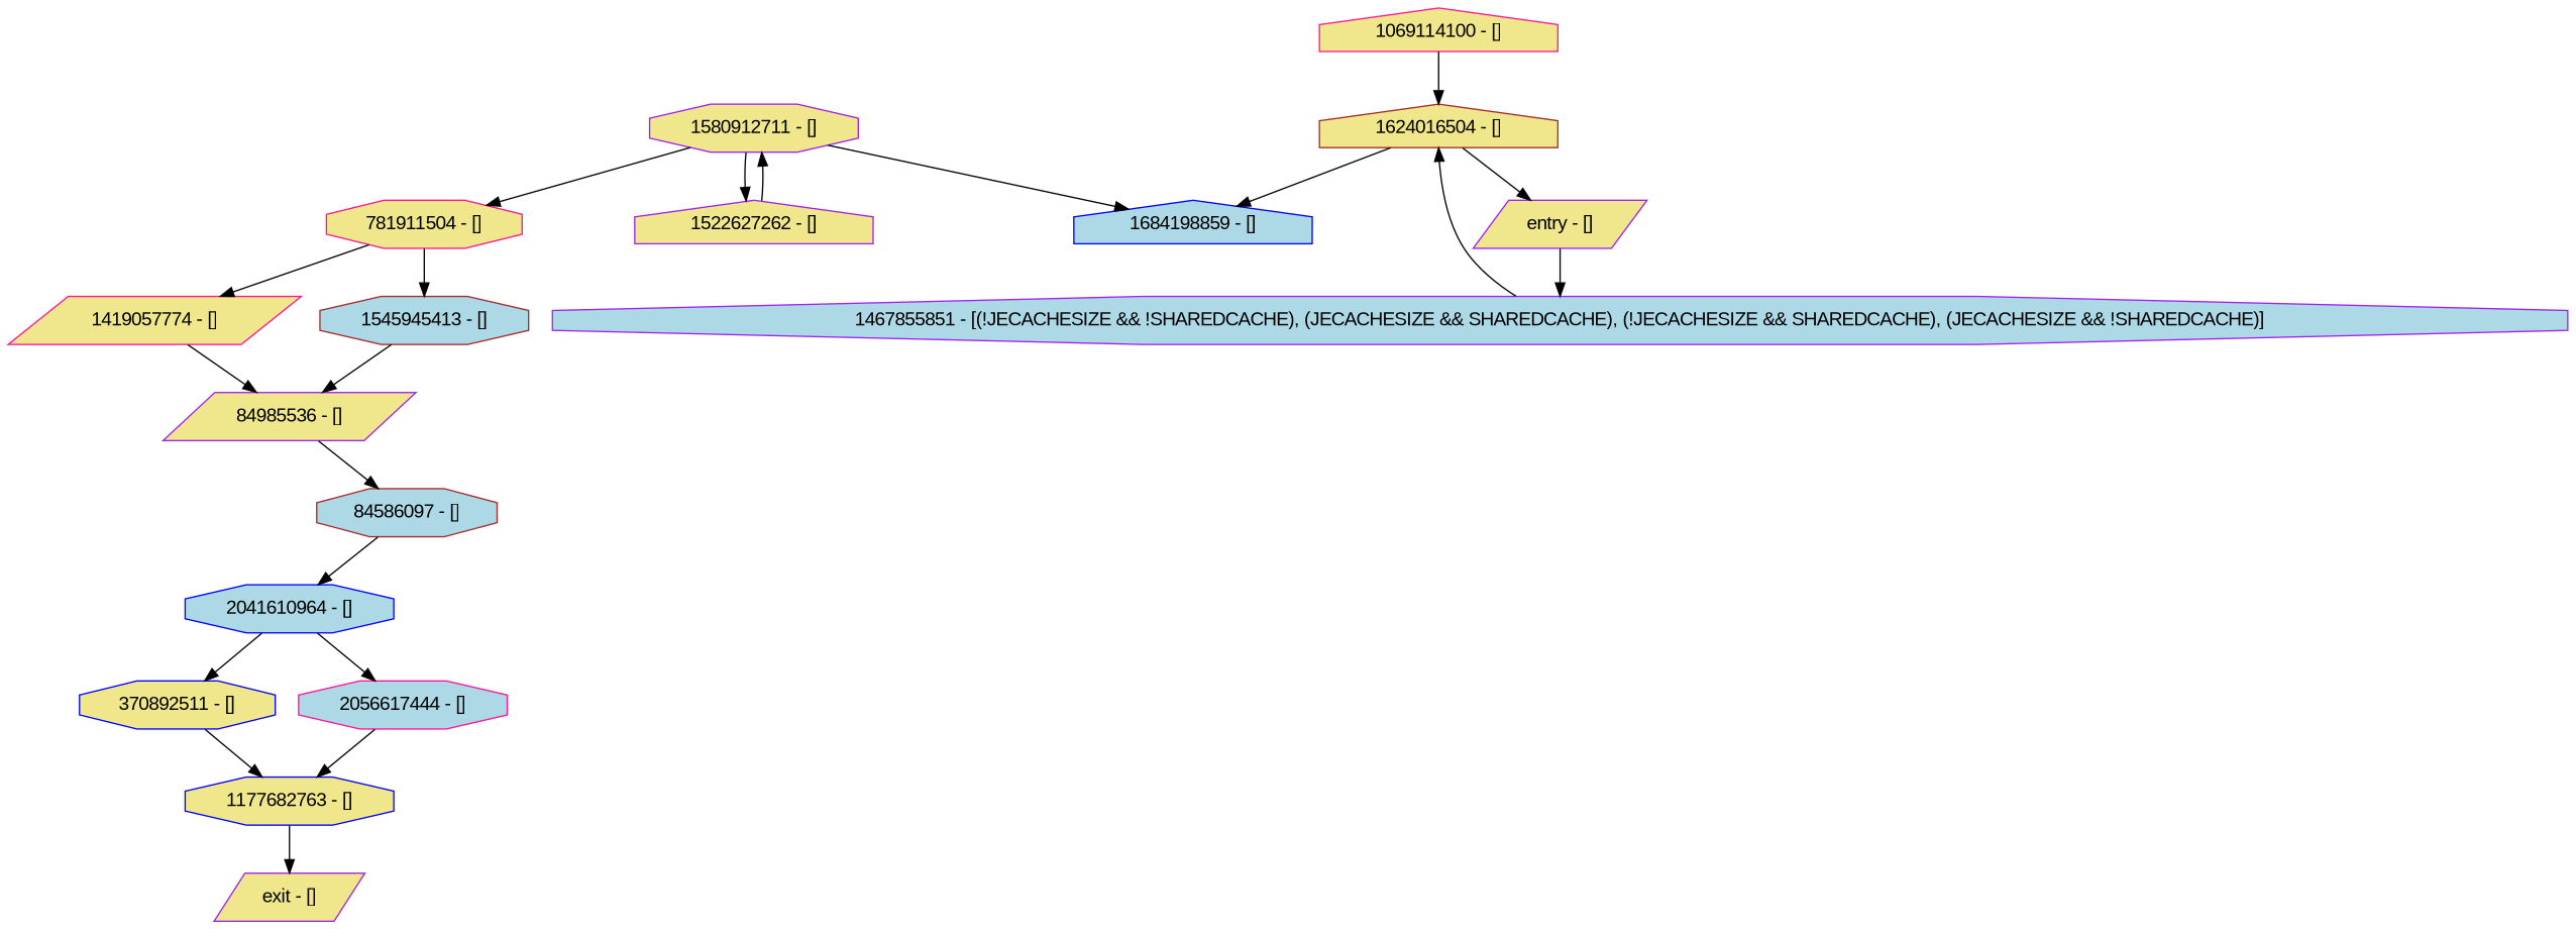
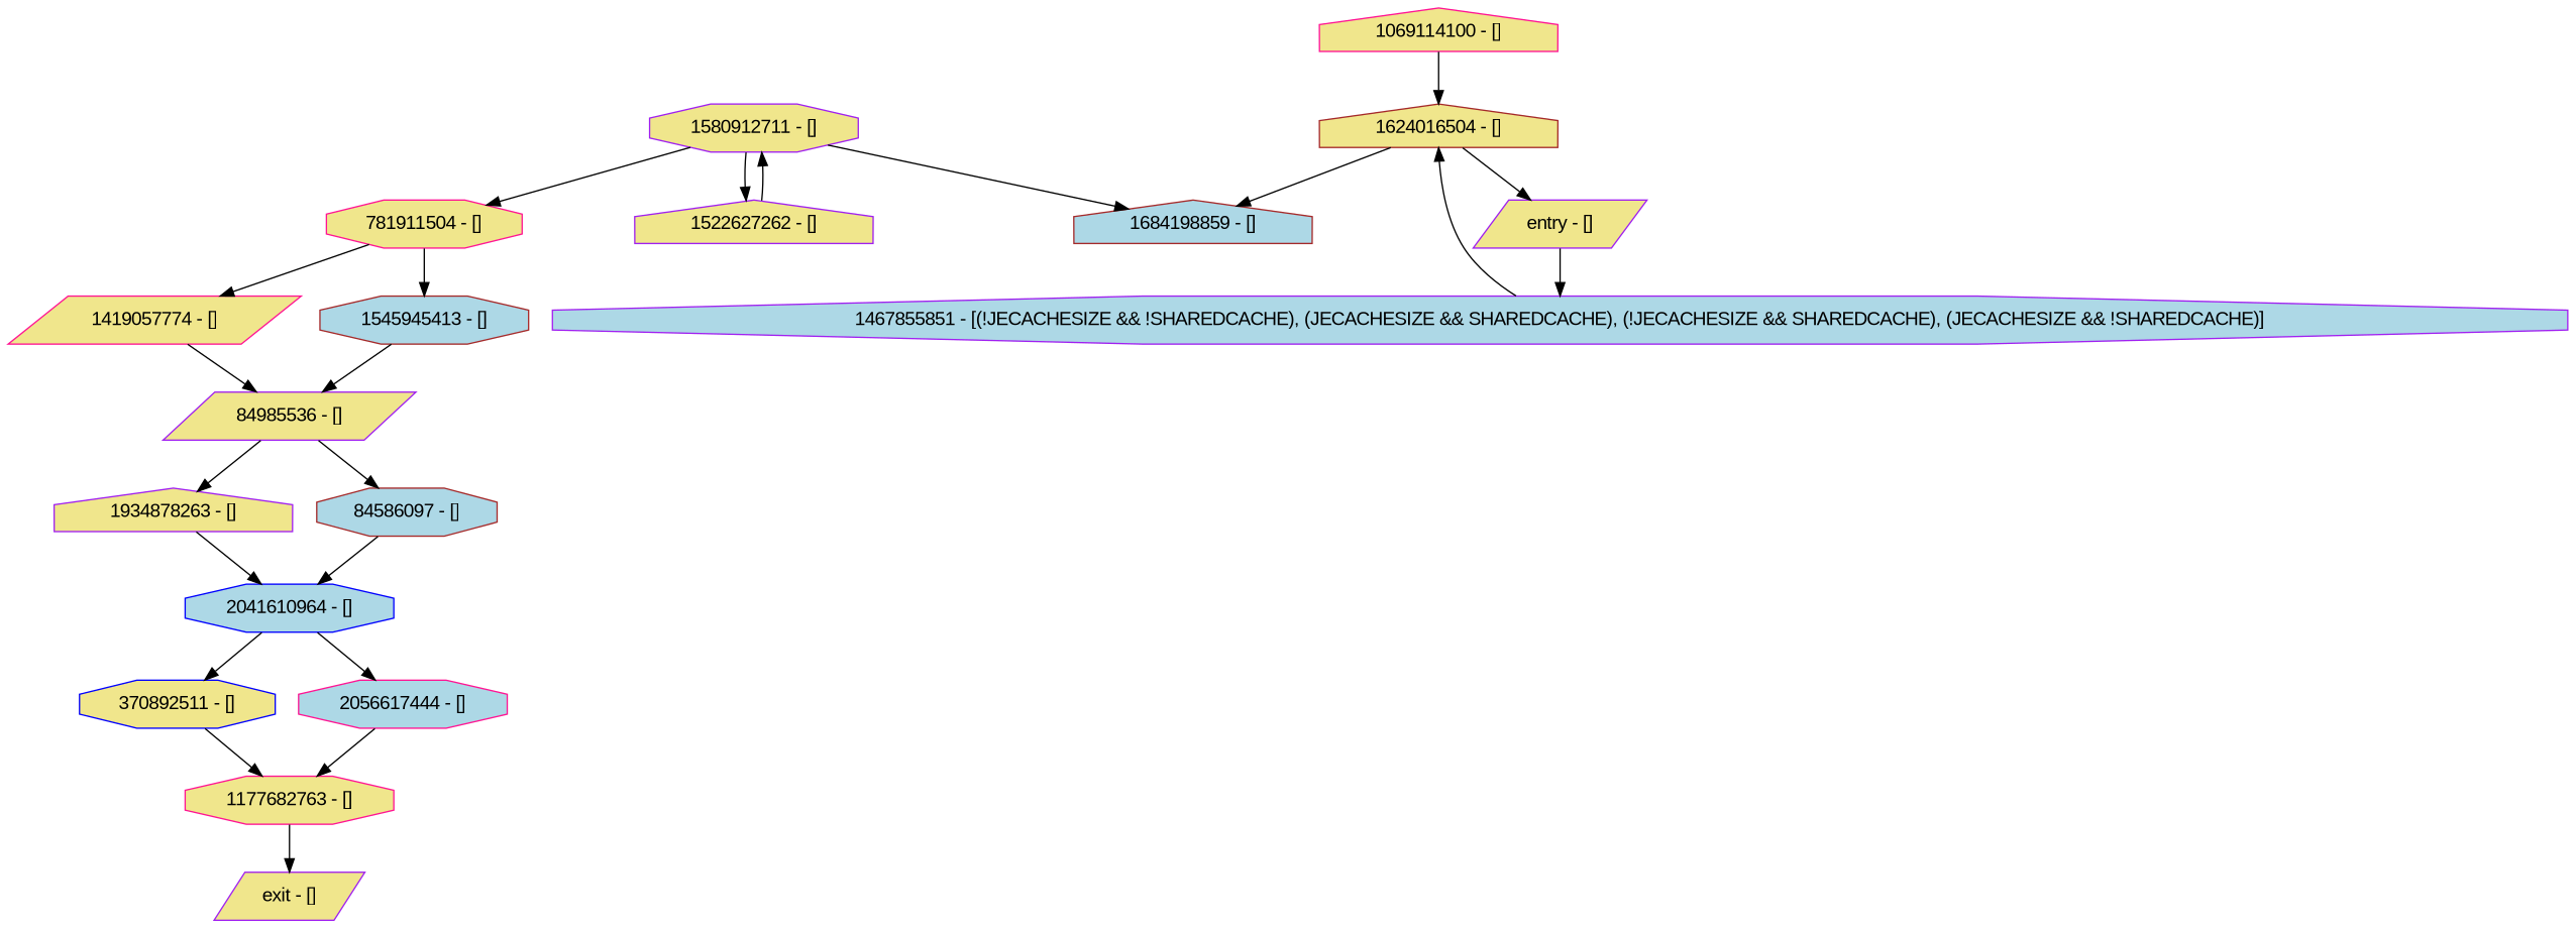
  digraph {
    fontname="Liberation Sans"
    node [color=purple fillcolor=khaki fontname="Liberation Sans" shape=octagon style=filled]
    edge [fontname="Liberation Sans"]
    n1 [color=deeppink label="781911504 - []"]
    n2 [color=deeppink label="1419057774 - []" shape=parallelogram]
    n3 [color=brown fillcolor=lightblue label="1545945413 - []"]
    n4 [label="84985536 - []" shape=parallelogram]
+   n5 [label="1934878263 - []" shape=house]
    n6 [color=blue fillcolor=lightblue label="2041610964 - []"]
    n7 [color=blue label="370892511 - []"]
    n8 [color=deeppink fillcolor=lightblue label="2056617444 - []"]
    n9 [color=brown fillcolor=lightblue label="84586097 - []"]
-   n10 [color=blue label="1177682763 - []"]
+   n10 [color=deeppink label="1177682763 - []"]
    n11 [label="exit - []" shape=parallelogram]
    n12 [label="1580912711 - []"]
    n13 [label="1522627262 - []" shape=house]
-   n14 [color=blue fillcolor=lightblue label="1684198859 - []" shape=house]
+   n14 [color=brown fillcolor=lightblue label="1684198859 - []" shape=house]
    n15 [label="entry - []" shape=parallelogram]
    n16 [fillcolor=lightblue label="1467855851 - [(!JECACHESIZE && !SHAREDCACHE), (JECACHESIZE && SHAREDCACHE), (!JECACHESIZE && SHAREDCACHE), (JECACHESIZE && !SHAREDCACHE)]"]
    n17 [color=brown label="1624016504 - []" shape=house]
    n18 [color=deeppink label="1069114100 - []" shape=house]
    n1 -> n2
    n1 -> n3
    n2 -> n4
    n3 -> n4
+   n4 -> n5
    n4 -> n9
+   n5 -> n6
    n6 -> n7
    n6 -> n8
    n7 -> n10
    n8 -> n10
    n9 -> n6
    n10 -> n11
    n12 -> n1
    n12 -> n13
    n12 -> n14
    n13 -> n12
    n15 -> n16
    n16 -> n17
    n17 -> n14
    n17 -> n15
    n18 -> n17
  }
